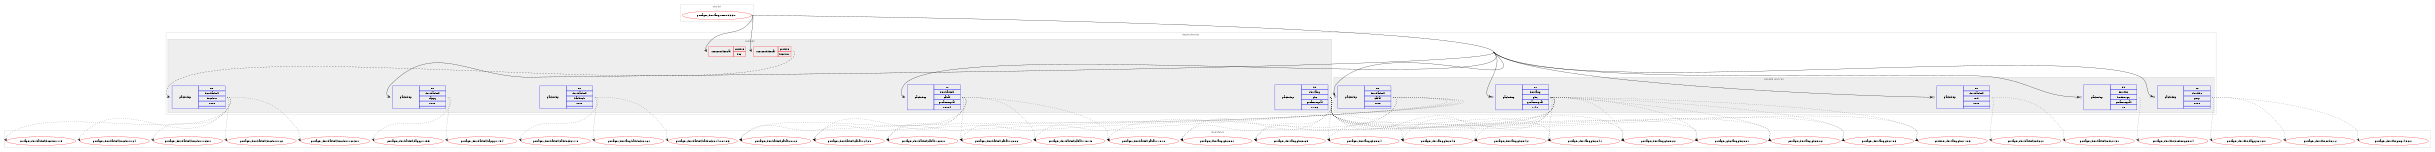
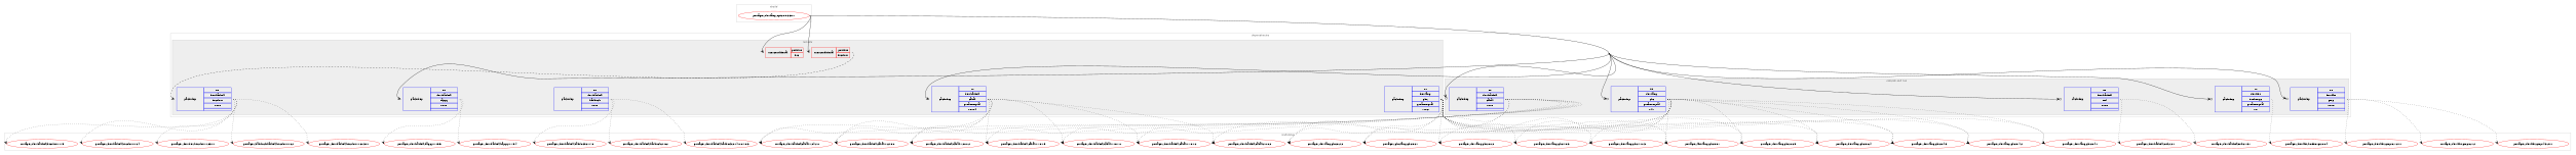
  digraph {
    compound=true
    concentrate=true
    fontname="DejaVu Serif"
    fontsize=10
    newrank=true
    rankdir=TB
    ranksep=1.5
    node [color=red fontname="DejaVu Serif" fontsize=10]
    edge [arrowhead=vee fontname="DejaVu Serif" headport=w style=dotted tailport=e weight=100]
-   n1 [label="portage://dev-lang/use-0.9.3.3-r1" width=4]
+   n1 [label="portage://dev-lang/epic-0.9.3.3-r1" width=4]
    n2 [color=blue label=<<TABLE BORDER="0" CELLBORDER="1" CELLSPACING="0" CELLPADDING="4" WIDTH="220"><TR><TD ROWSPAN="6" CELLPADDING="30">pack_dep</TD></TR><TR><TD WIDTH="110">no</TD></TR><TR><TD>dev-haskell</TD></TR><TR><TD>haddock</TD></TR><TR><TD>none</TD></TR><TR><TD></TD></TR></TABLE>> shape=none]
    n3 [color=blue label=<<TABLE BORDER="0" CELLBORDER="1" CELLSPACING="0" CELLPADDING="4" WIDTH="220"><TR><TD ROWSPAN="6" CELLPADDING="30">pack_dep</TD></TR><TR><TD WIDTH="110">no</TD></TR><TR><TD>dev-lang</TD></TR><TR><TD>ghc</TD></TR><TR><TD>greaterequal</TD></TR><TR><TD>7.10.2</TD></TR></TABLE>> shape=none]
    n4 [label=<<TABLE BORDER="0" CELLBORDER="1" CELLSPACING="0" CELLPADDING="4"><TR><TD ROWSPAN="3" CELLPADDING="10">use_conditional</TD></TR><TR><TD>positive</TD></TR><TR><TD>doc</TD></TR></TABLE>> shape=none]
    n5 [color=blue label=<<TABLE BORDER="0" CELLBORDER="1" CELLSPACING="0" CELLPADDING="4" WIDTH="220"><TR><TD ROWSPAN="6" CELLPADDING="30">pack_dep</TD></TR><TR><TD WIDTH="110">no</TD></TR><TR><TD>dev-haskell</TD></TR><TR><TD>hscolour</TD></TR><TR><TD>none</TD></TR><TR><TD></TD></TR></TABLE>> shape=none]
    n6 [label=<<TABLE BORDER="0" CELLBORDER="1" CELLSPACING="0" CELLPADDING="4"><TR><TD ROWSPAN="3" CELLPADDING="10">use_conditional</TD></TR><TR><TD>positive</TD></TR><TR><TD>hscolour</TD></TR></TABLE>> shape=none]
    n7 [color=blue label=<<TABLE BORDER="0" CELLBORDER="1" CELLSPACING="0" CELLPADDING="4" WIDTH="220"><TR><TD ROWSPAN="6" CELLPADDING="30">pack_dep</TD></TR><TR><TD WIDTH="110">no</TD></TR><TR><TD>dev-haskell</TD></TR><TR><TD>cabal</TD></TR><TR><TD>greaterequal</TD></TR><TR><TD>1.8.0.4</TD></TR></TABLE>> shape=none]
    n8 [color=blue label=<<TABLE BORDER="0" CELLBORDER="1" CELLSPACING="0" CELLPADDING="4" WIDTH="220"><TR><TD ROWSPAN="6" CELLPADDING="30">pack_dep</TD></TR><TR><TD WIDTH="110">no</TD></TR><TR><TD>dev-haskell</TD></TR><TR><TD>happy</TD></TR><TR><TD>none</TD></TR><TR><TD></TD></TR></TABLE>> shape=none]
    n9 [color=blue label=<<TABLE BORDER="0" CELLBORDER="1" CELLSPACING="0" CELLPADDING="4" WIDTH="220"><TR><TD ROWSPAN="6" CELLPADDING="30">pack_dep</TD></TR><TR><TD WIDTH="110">no</TD></TR><TR><TD>dev-haskell</TD></TR><TR><TD>cabal</TD></TR><TR><TD>none</TD></TR><TR><TD></TD></TR></TABLE>> shape=none]
    n10 [color=blue label=<<TABLE BORDER="0" CELLBORDER="1" CELLSPACING="0" CELLPADDING="4" WIDTH="220"><TR><TD ROWSPAN="6" CELLPADDING="30">pack_dep</TD></TR><TR><TD WIDTH="110">no</TD></TR><TR><TD>dev-haskell</TD></TR><TR><TD>mtl</TD></TR><TR><TD>none</TD></TR><TR><TD></TD></TR></TABLE>> shape=none]
    n11 [color=blue label=<<TABLE BORDER="0" CELLBORDER="1" CELLSPACING="0" CELLPADDING="4" WIDTH="220"><TR><TD ROWSPAN="6" CELLPADDING="30">pack_dep</TD></TR><TR><TD WIDTH="110">no</TD></TR><TR><TD>dev-lang</TD></TR><TR><TD>ghc</TD></TR><TR><TD>greaterequal</TD></TR><TR><TD>7.4.1</TD></TR></TABLE>> shape=none]
    n12 [color=blue label=<<TABLE BORDER="0" CELLBORDER="1" CELLSPACING="0" CELLPADDING="4" WIDTH="220"><TR><TD ROWSPAN="6" CELLPADDING="30">pack_dep</TD></TR><TR><TD WIDTH="110">no</TD></TR><TR><TD>dev-libs</TD></TR><TR><TD>boehm-gc</TD></TR><TR><TD>greaterequal</TD></TR><TR><TD>7.0</TD></TR></TABLE>> shape=none]
    n13 [color=blue label=<<TABLE BORDER="0" CELLBORDER="1" CELLSPACING="0" CELLPADDING="4" WIDTH="220"><TR><TD ROWSPAN="6" CELLPADDING="30">pack_dep</TD></TR><TR><TD WIDTH="110">no</TD></TR><TR><TD>dev-libs</TD></TR><TR><TD>gmp</TD></TR><TR><TD>none</TD></TR><TR><TD></TD></TR></TABLE>> shape=none]
    n14 [label="portage://dev-haskell/haddock-2.14.0.0.7.8.3" width=4]
-   n15 [label="portage://dev-lang/haddock-2.16.1" width=4]
+   n15 [label="portage://dev-haskell/haddock-2.16.1" width=4]
    n16 [label="portage://dev-haskell/haddock-2.17.8" width=4]
-   n17 [label="positive://dev-lang/ghc-7.10.3" width=4]
+   n17 [label="portage://dev-lang/ghc-7.10.3" width=4]
    n18 [label="portage://dev-lang/ghc-7.8.3" width=4]
    n19 [label="portage://dev-lang/ghc-8.0.2" width=4]
    n20 [label="portage://ghc-lang/ghc-8.2.1" width=4]
    n21 [label="portage://dev-lang/ghc-8.2.2" width=4]
    n22 [label="portage://dev-lang/ghc-8.4.1" width=4]
    n23 [label="portage://dev-lang/ghc-8.4.2" width=4]
    n24 [label="portage://dev-lang/ghc-8.4.3" width=4]
    n25 [label="portage://dev-lang/ghc-8.6.4" width=4]
    n26 [label="portage://dev-lang/ghc-8.6.5" width=4]
    n27 [label="portage://libs-lang/ghc-8.8.1" width=4]
    n28 [label="portage://dev-haskell/hscolour-1.79" width=4]
    n29 [label="portage://dev-haskell/hscolour-1.20.3-r1" width=4]
-   n30 [label="portage://dev-haskell/hscolour-1.22" width=4]
-   n31 [label="portage://dev-haskell/hscolour-1.23-r1" width=4]
+   n30 [label="portage://haddock-haskell/hscolour-1.22" width=4]
+   n31 [label="portage://dev-dev/hscolour-1.23-r1" width=4]
    n32 [label="portage://dev-haskell/hscolour-1.24" width=4]
+   n33 [label="portage://dev-haskell/cabal-1.18.1.2" width=4]
    n34 [label="portage://dev-haskell/cabal-1.18.1.0" width=4]
    n35 [label="portage://dev-haskell/cabal-1.18.1.5" width=4]
    n36 [label="portage://dev-haskell/cabal-1.20.0.2" width=4]
    n37 [label="portage://dev-haskell/cabal-1.22.8.0" width=4]
    n38 [label="portage://dev-haskell/cabal-1.24.2.0" width=4]
    n39 [label="portage://dev-haskell/cabal-2.0.0.2" width=4]
    n40 [label="portage://dev-haskell/happy-1.19.4" width=4]
    n41 [label="portage://dev-haskell/happy-1.19.5" width=4]
    n42 [label="portage://dev-haskell/mtl-2.1.3.1" width=4]
    n43 [label="portage://dev-haskell/mtl-2.2.1" width=4]
    n44 [label="portage://dev-libs/boehm-gc-8.0.4" width=4]
    n45 [label="portage://dev-libs/gmp-4.3.2-r1" width=4]
-   n46 [label="portage://dev-libs/mtl-6.1.2" width=4]
-   n47 [label="portage://dev-libs/happy-6.1.2-r1" width=4]
+   n46 [label="portage://dev-libs/gmp-6.1.2" width=4]
+   n47 [label="portage://dev-libs/gmp-6.1.2-r1" width=4]
    subgraph cluster_1 {
      color=gray
      label=<<i>ebuild</i>>
      rank=same
      n1
    }
    subgraph cluster_2 {
      color=gray
      label=<<i>dependencies</i>>
      subgraph cluster_3 {
        color=gray
        fillcolor="#eeeeee"
        label=<<i>compile</i>>
        style=filled
        subgraph sub_4 {
          color=gray
          fillcolor="#eeeeee"
          label=<<i>compile</i>>
          style=filled
          n4
          subgraph sub_5 {
            color=gray
            fillcolor="#eeeeee"
            label=<<i>compile</i>>
            style=filled
            subgraph sub_6 {
              color=gray
              fillcolor="#eeeeee"
              label=<<i>compile</i>>
              style=filled
              n2
            }
            subgraph sub_7 {
              color=gray
              fillcolor="#eeeeee"
              label=<<i>compile</i>>
              style=filled
              n3
            }
          }
        }
        subgraph sub_8 {
          color=gray
          fillcolor="#eeeeee"
          label=<<i>compile</i>>
          style=filled
          n6
          subgraph sub_9 {
            color=gray
            fillcolor="#eeeeee"
            label=<<i>compile</i>>
            style=filled
            n5
          }
        }
        subgraph sub_10 {
          color=gray
          fillcolor="#eeeeee"
          label=<<i>compile</i>>
          style=filled
          n7
        }
        subgraph sub_11 {
          color=gray
          fillcolor="#eeeeee"
          label=<<i>compile</i>>
          style=filled
          n8
        }
      }
      subgraph cluster_12 {
        color=gray
        fillcolor="#eeeeee"
        label=<<i>compile and run</i>>
        style=filled
        subgraph sub_13 {
          color=gray
          fillcolor="#eeeeee"
          label=<<i>compile and run</i>>
          style=filled
          n9
        }
        subgraph sub_14 {
          color=gray
          fillcolor="#eeeeee"
          label=<<i>compile and run</i>>
          style=filled
          n10
        }
        subgraph sub_15 {
          color=gray
          fillcolor="#eeeeee"
          label=<<i>compile and run</i>>
          style=filled
          n11
        }
        subgraph sub_16 {
          color=gray
          fillcolor="#eeeeee"
          label=<<i>compile and run</i>>
          style=filled
          n12
        }
        subgraph sub_17 {
          color=gray
          fillcolor="#eeeeee"
          label=<<i>compile and run</i>>
          style=filled
          n13
        }
      }
      subgraph cluster_18 {
        color=gray
        fillcolor="#eeeeee"
        label=<<i>run</i>>
        style=filled
      }
    }
    subgraph cluster_19 {
      color=gray
      label=<<i>candidates</i>>
      rank=same
      subgraph sub_20 {
        color=black
        label=<<i>candidates</i>>
        nodesep=1
        rank=same
        n14
        n15
        n16
      }
      subgraph sub_21 {
        color=black
        label=<<i>candidates</i>>
        nodesep=1
        rank=same
        n17
        n18
        n19
        n20
        n21
        n22
        n23
        n24
        n25
        n26
        n27
      }
      subgraph sub_22 {
        color=black
        label=<<i>candidates</i>>
        nodesep=1
        rank=same
        n28
        n29
        n30
        n31
        n32
      }
      subgraph sub_23 {
        color=black
        label=<<i>candidates</i>>
        nodesep=1
        rank=same
+       n33
        n34
        n35
        n36
        n37
        n38
        n39
      }
      subgraph sub_24 {
        color=black
        label=<<i>candidates</i>>
        nodesep=1
        rank=same
        n40
        n41
      }
      subgraph sub_25 {
        color=black
        label=<<i>candidates</i>>
        nodesep=1
        rank=same
+       n33
        n34
        n35
        n36
        n37
        n38
        n39
      }
      subgraph sub_26 {
        color=black
        label=<<i>candidates</i>>
        nodesep=1
        rank=same
        n42
        n43
      }
      subgraph sub_27 {
        color=black
        label=<<i>candidates</i>>
        nodesep=1
        rank=same
        n17
        n18
        n19
        n20
        n21
        n22
        n23
        n24
        n25
        n26
        n27
      }
      subgraph sub_28 {
        color=black
        label=<<i>candidates</i>>
        nodesep=1
        rank=same
        n44
      }
      subgraph sub_29 {
        color=black
        label=<<i>candidates</i>>
        nodesep=1
        rank=same
        n45
        n46
        n47
      }
    }
    n1 -> n4 [style=solid weight=20]
    n1 -> n6 [style=solid weight=20]
    n1 -> n7 [style=solid weight=20]
    n1 -> n8 [style=solid weight=20]
    n1 -> n9 [arrowhead=odotvee style=solid weight=20]
    n1 -> n10 [arrowhead=odotvee style=solid weight=20]
    n1 -> n11 [arrowhead=odotvee style=solid weight=20]
    n1 -> n12 [arrowhead=odotvee style=solid weight=20]
    n1 -> n13 [arrowhead=odotvee style=solid weight=20]
    n2 -> n14
    n2 -> n15
    n2 -> n16
    n3 -> n17
    n3 -> n18
    n3 -> n19
    n3 -> n20
    n3 -> n21
    n3 -> n22
    n3 -> n23
    n3 -> n24
    n3 -> n25
    n3 -> n26
    n3 -> n27
    n5 -> n28
    n5 -> n29
    n5 -> n30
    n5 -> n31
    n5 -> n32
    n6 -> n5 [style=dashed weight=20]
+   n7 -> n33
    n7 -> n34
    n7 -> n35
    n7 -> n36
    n7 -> n37
    n7 -> n38
    n7 -> n39
    n8 -> n40
    n8 -> n41
+   n9 -> n33
    n9 -> n34
    n9 -> n35
    n9 -> n36
    n9 -> n37
    n9 -> n38
    n9 -> n39
    n10 -> n42
    n10 -> n43
    n11 -> n17
    n11 -> n18
    n11 -> n19
    n11 -> n20
    n11 -> n21
    n11 -> n22
    n11 -> n23
    n11 -> n24
    n11 -> n25
    n11 -> n26
    n11 -> n27
    n12 -> n44
    n13 -> n45
    n13 -> n46
    n13 -> n47
  }
